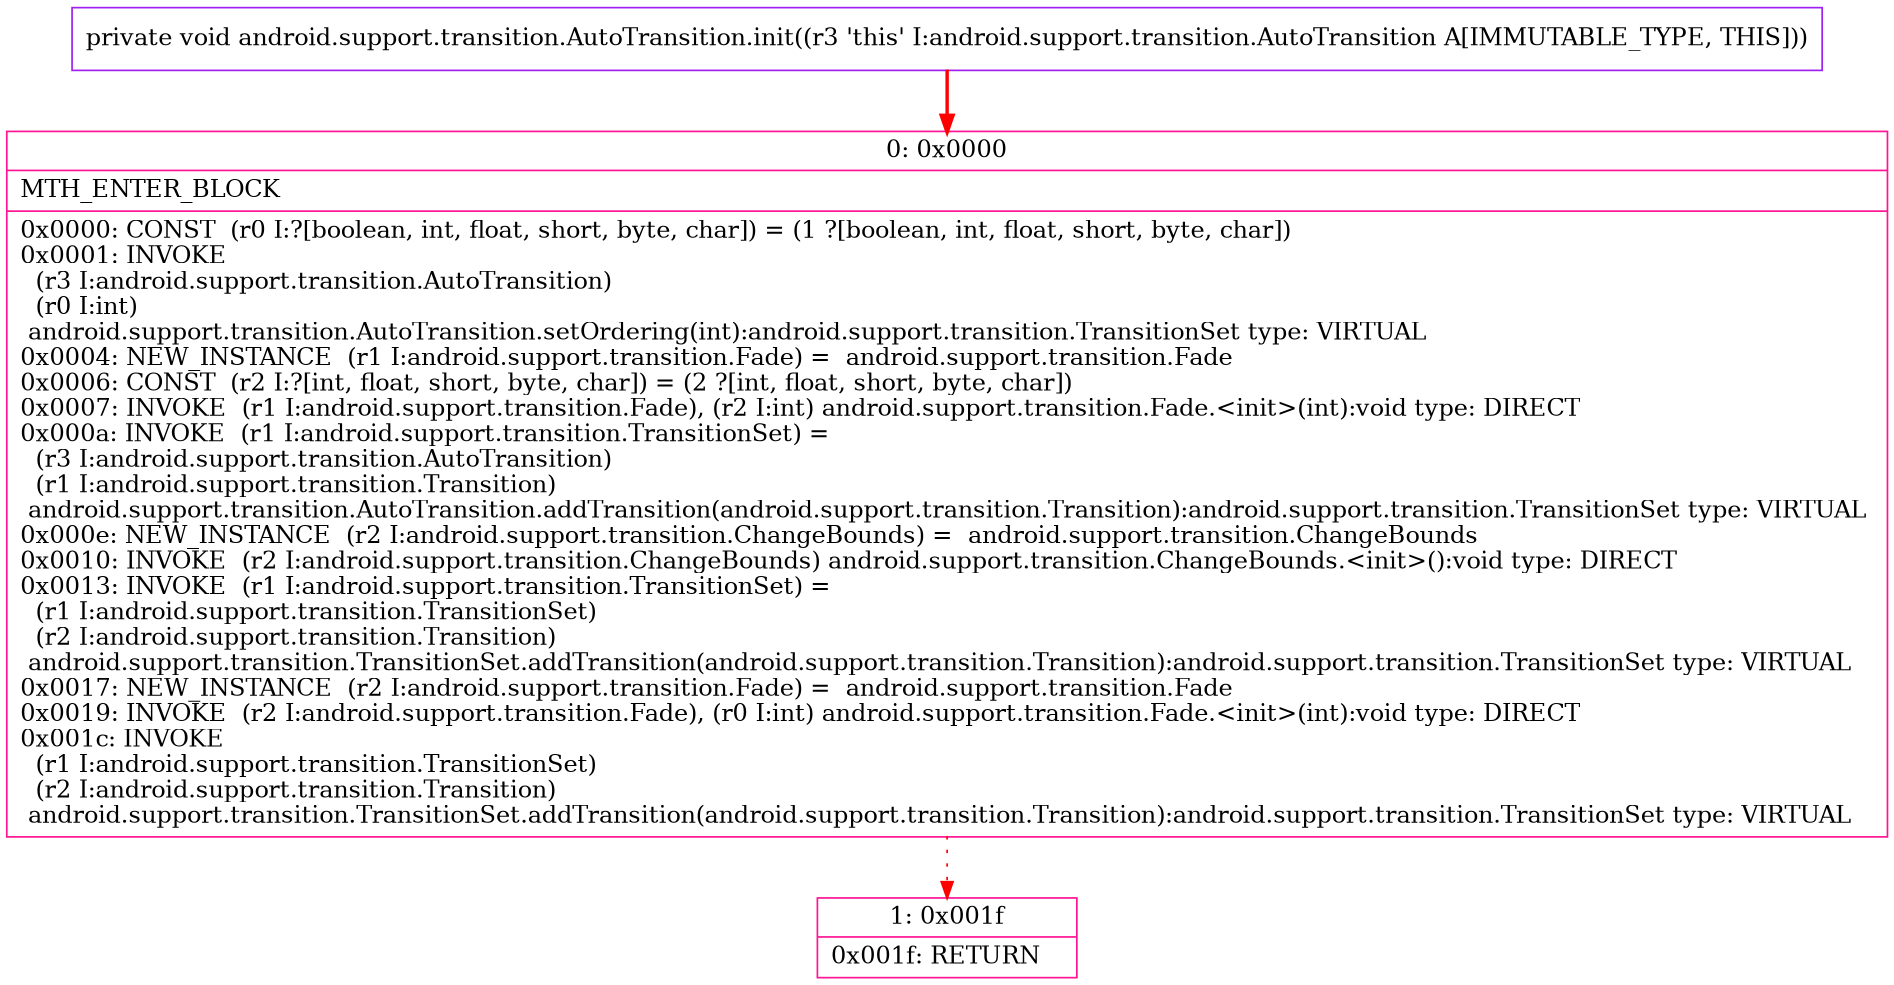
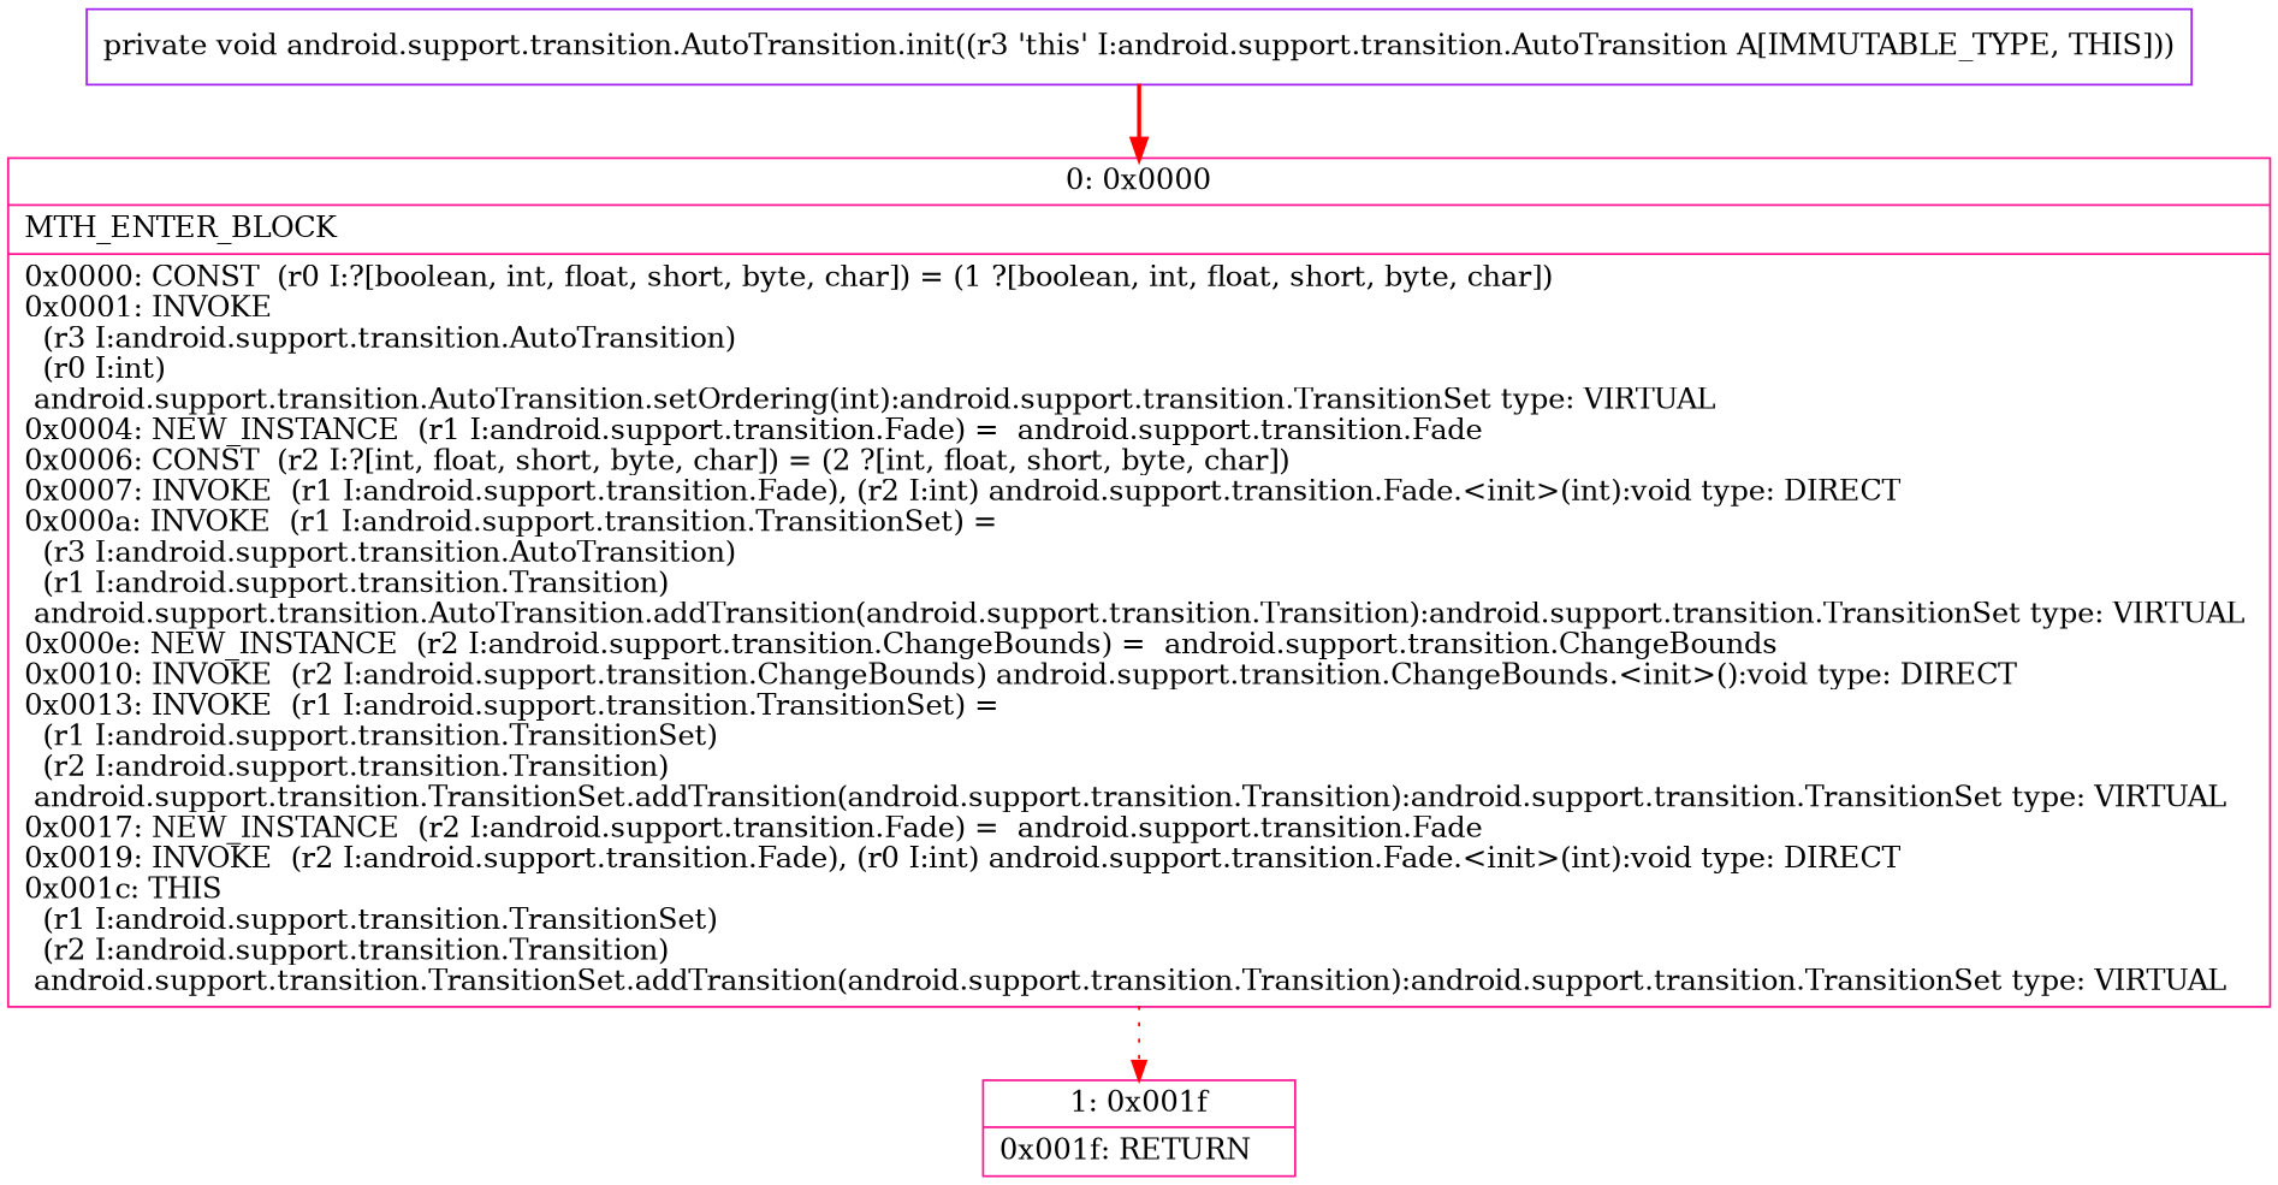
  digraph {
    node [shape=record color=deeppink]
    edge [color=red]
-   n1 [label="{0\:\ 0x0000|MTH_ENTER_BLOCK\l|0x0000: CONST  (r0 I:?[boolean, int, float, short, byte, char]) = (1 ?[boolean, int, float, short, byte, char]) \l0x0001: INVOKE  \l  (r3 I:android.support.transition.AutoTransition)\l  (r0 I:int)\l android.support.transition.AutoTransition.setOrdering(int):android.support.transition.TransitionSet type: VIRTUAL \l0x0004: NEW_INSTANCE  (r1 I:android.support.transition.Fade) =  android.support.transition.Fade \l0x0006: CONST  (r2 I:?[int, float, short, byte, char]) = (2 ?[int, float, short, byte, char]) \l0x0007: INVOKE  (r1 I:android.support.transition.Fade), (r2 I:int) android.support.transition.Fade.\<init\>(int):void type: DIRECT \l0x000a: INVOKE  (r1 I:android.support.transition.TransitionSet) = \l  (r3 I:android.support.transition.AutoTransition)\l  (r1 I:android.support.transition.Transition)\l android.support.transition.AutoTransition.addTransition(android.support.transition.Transition):android.support.transition.TransitionSet type: VIRTUAL \l0x000e: NEW_INSTANCE  (r2 I:android.support.transition.ChangeBounds) =  android.support.transition.ChangeBounds \l0x0010: INVOKE  (r2 I:android.support.transition.ChangeBounds) android.support.transition.ChangeBounds.\<init\>():void type: DIRECT \l0x0013: INVOKE  (r1 I:android.support.transition.TransitionSet) = \l  (r1 I:android.support.transition.TransitionSet)\l  (r2 I:android.support.transition.Transition)\l android.support.transition.TransitionSet.addTransition(android.support.transition.Transition):android.support.transition.TransitionSet type: VIRTUAL \l0x0017: NEW_INSTANCE  (r2 I:android.support.transition.Fade) =  android.support.transition.Fade \l0x0019: INVOKE  (r2 I:android.support.transition.Fade), (r0 I:int) android.support.transition.Fade.\<init\>(int):void type: DIRECT \l0x001c: INVOKE  \l  (r1 I:android.support.transition.TransitionSet)\l  (r2 I:android.support.transition.Transition)\l android.support.transition.TransitionSet.addTransition(android.support.transition.Transition):android.support.transition.TransitionSet type: VIRTUAL \l}"]
+   n1 [label="{0\:\ 0x0000|MTH_ENTER_BLOCK\l|0x0000: CONST  (r0 I:?[boolean, int, float, short, byte, char]) = (1 ?[boolean, int, float, short, byte, char]) \l0x0001: INVOKE  \l  (r3 I:android.support.transition.AutoTransition)\l  (r0 I:int)\l android.support.transition.AutoTransition.setOrdering(int):android.support.transition.TransitionSet type: VIRTUAL \l0x0004: NEW_INSTANCE  (r1 I:android.support.transition.Fade) =  android.support.transition.Fade \l0x0006: CONST  (r2 I:?[int, float, short, byte, char]) = (2 ?[int, float, short, byte, char]) \l0x0007: INVOKE  (r1 I:android.support.transition.Fade), (r2 I:int) android.support.transition.Fade.\<init\>(int):void type: DIRECT \l0x000a: INVOKE  (r1 I:android.support.transition.TransitionSet) = \l  (r3 I:android.support.transition.AutoTransition)\l  (r1 I:android.support.transition.Transition)\l android.support.transition.AutoTransition.addTransition(android.support.transition.Transition):android.support.transition.TransitionSet type: VIRTUAL \l0x000e: NEW_INSTANCE  (r2 I:android.support.transition.ChangeBounds) =  android.support.transition.ChangeBounds \l0x0010: INVOKE  (r2 I:android.support.transition.ChangeBounds) android.support.transition.ChangeBounds.\<init\>():void type: DIRECT \l0x0013: INVOKE  (r1 I:android.support.transition.TransitionSet) = \l  (r1 I:android.support.transition.TransitionSet)\l  (r2 I:android.support.transition.Transition)\l android.support.transition.TransitionSet.addTransition(android.support.transition.Transition):android.support.transition.TransitionSet type: VIRTUAL \l0x0017: NEW_INSTANCE  (r2 I:android.support.transition.Fade) =  android.support.transition.Fade \l0x0019: INVOKE  (r2 I:android.support.transition.Fade), (r0 I:int) android.support.transition.Fade.\<init\>(int):void type: DIRECT \l0x001c: THIS  \l  (r1 I:android.support.transition.TransitionSet)\l  (r2 I:android.support.transition.Transition)\l android.support.transition.TransitionSet.addTransition(android.support.transition.Transition):android.support.transition.TransitionSet type: VIRTUAL \l}"]
    n2 [label="{1\:\ 0x001f|0x001f: RETURN   \l}"]
    n3 [label="{private void android.support.transition.AutoTransition.init((r3 'this' I:android.support.transition.AutoTransition A[IMMUTABLE_TYPE, THIS])) }" color=purple]
    n1 -> n2 [style=dotted]
    n3 -> n1 [style=bold]
  }
